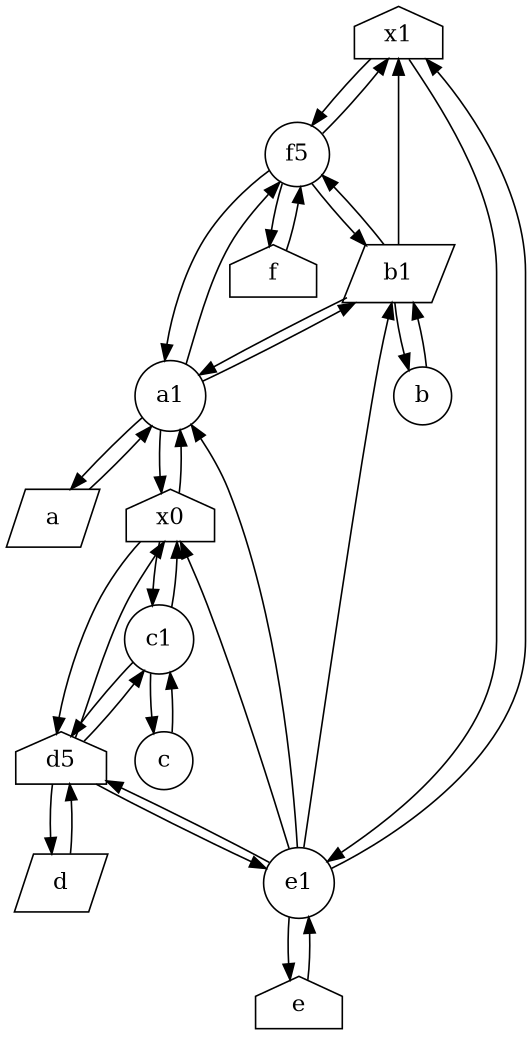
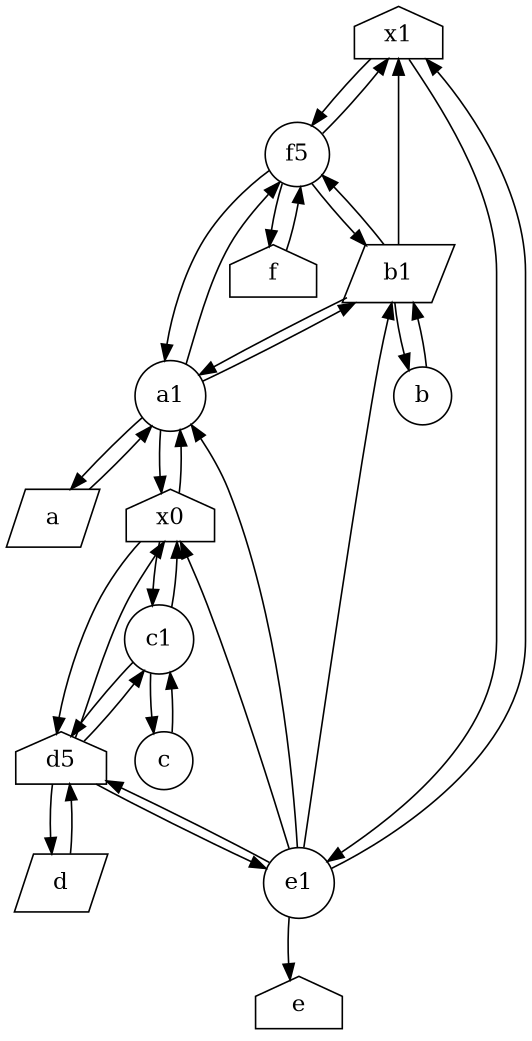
  digraph {
    node [shape=circle]
    x1 [shape=house]
    n2 [label=f5]
    e1
    a1
    f [shape=house]
    b1 [shape=parallelogram]
    n7 [label=d5 shape=house]
    x0 [shape=house]
    e [shape=house]
    c1
    d [shape=parallelogram]
    c
    a [shape=parallelogram]
    b
    x1 -> n2
    x1 -> e1
    n2 -> x1
    n2 -> a1
    n2 -> f
    n2 -> b1
    e1 -> x1
    e1 -> a1
    e1 -> b1
    e1 -> n7
    e1 -> x0
    e1 -> e
    a1 -> n2
    a1 -> b1
    a1 -> x0
    a1 -> a
    f -> n2
    b1 -> x1
    b1 -> n2
    b1 -> a1
    b1 -> b
    n7 -> e1
    n7 -> x0
    n7 -> c1
    n7 -> d
    x0 -> a1
    x0 -> n7
    x0 -> c1
-   e -> e1
    c1 -> n7
    c1 -> x0
    c1 -> c
    d -> n7
    c -> c1
    a -> a1
    b -> b1
  }
